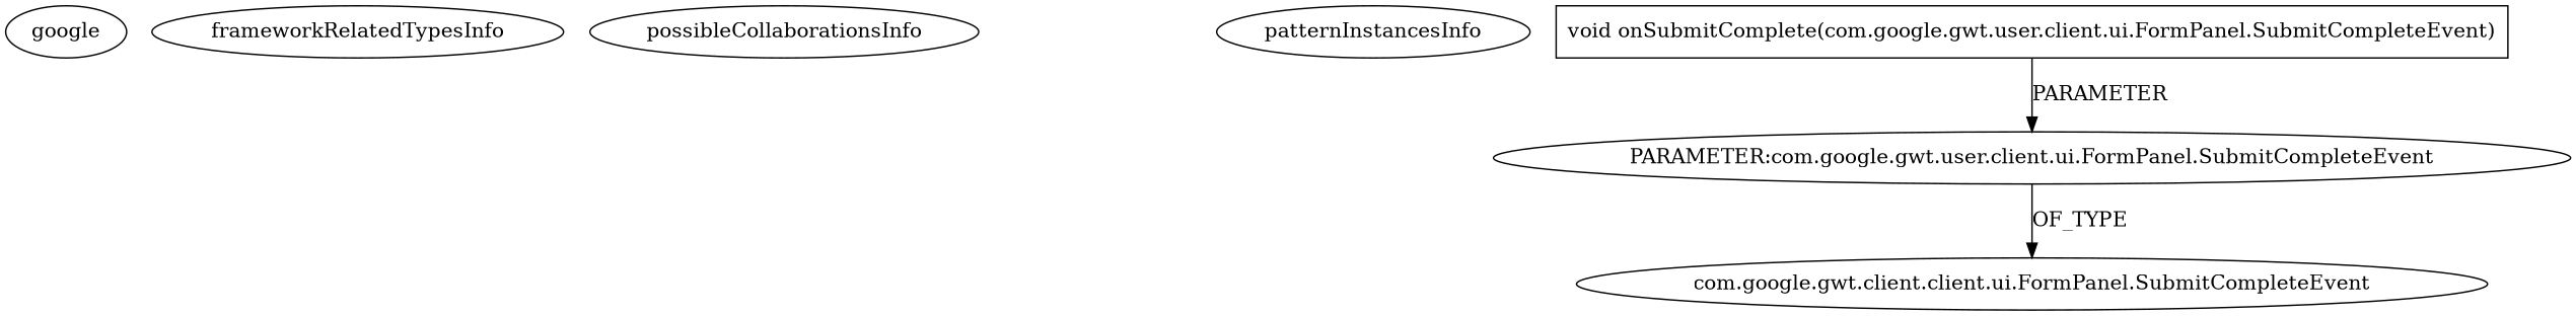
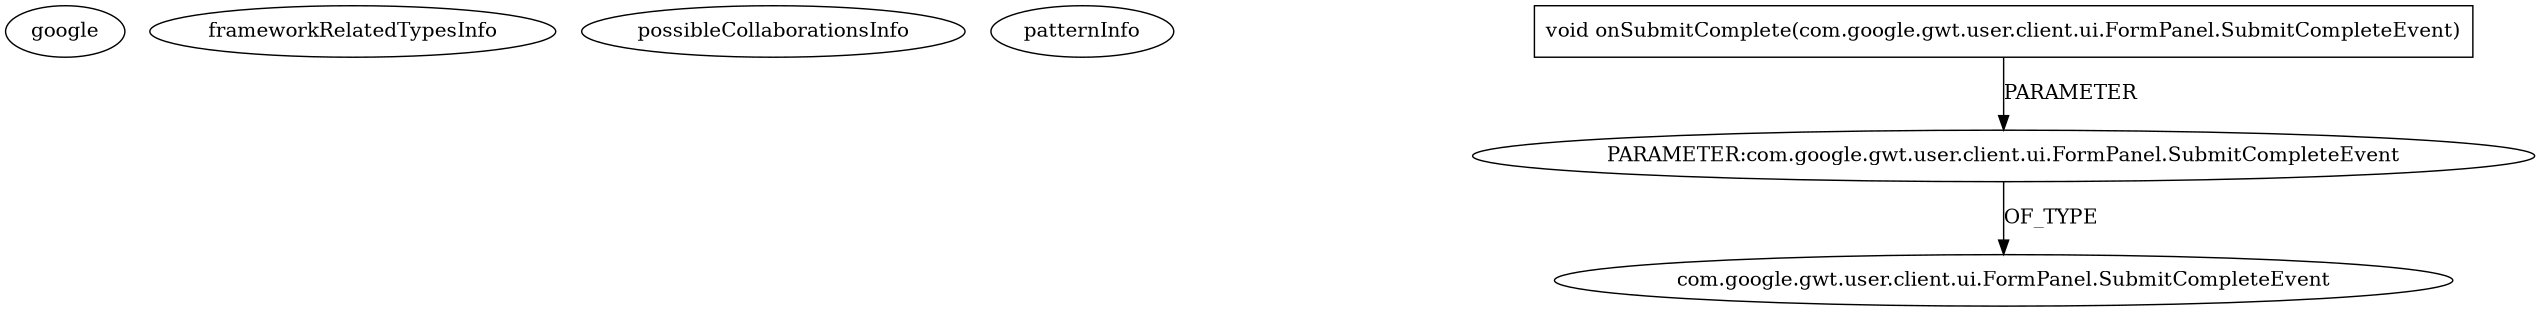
  digraph {
    n1 [category=pattern graphId=1957 isAnonymous=false label=google possibleRelation=false]
    frameworkRelatedTypesInfo
    possibleCollaborationsInfo
-   patternInstancesInfo [0="Max-Hailperin-MessageBoard~/Max-Hailperin-MessageBoard/MessageBoard-master/MessageBoard/src/edu/gac/mcs270/messageboard/client/MessageBoard.java~void onModuleLoad()~328" 1="hmiguellima-ugat~/hmiguellima-ugat/ugat-master/src/org/ucp/ugat/client/common/ui/FileUploadDialog.java~FileUploadDialog~3053"]
+   patternInfo [frequency=2.0 patternRootClient=null]
    n6 [isFrameworkType=false label="void onSubmitComplete(com.google.gwt.user.client.ui.FormPanel.SubmitCompleteEvent)" shape=box vertexType=OVERRIDING_METHOD_DECLARATION]
    n7 [isFrameworkType=false label="PARAMETER:com.google.gwt.user.client.ui.FormPanel.SubmitCompleteEvent" vertexType=PARAMETER_DECLARATION]
-   n8 [isFrameworkType=false label="com.google.gwt.client.client.ui.FormPanel.SubmitCompleteEvent" vertexType=FRAMEWORK_CLASS_TYPE]
+   n8 [isFrameworkType=false label="com.google.gwt.user.client.ui.FormPanel.SubmitCompleteEvent" vertexType=FRAMEWORK_CLASS_TYPE]
    n6 -> n7 [label=PARAMETER]
    n7 -> n8 [label=OF_TYPE]
  }
